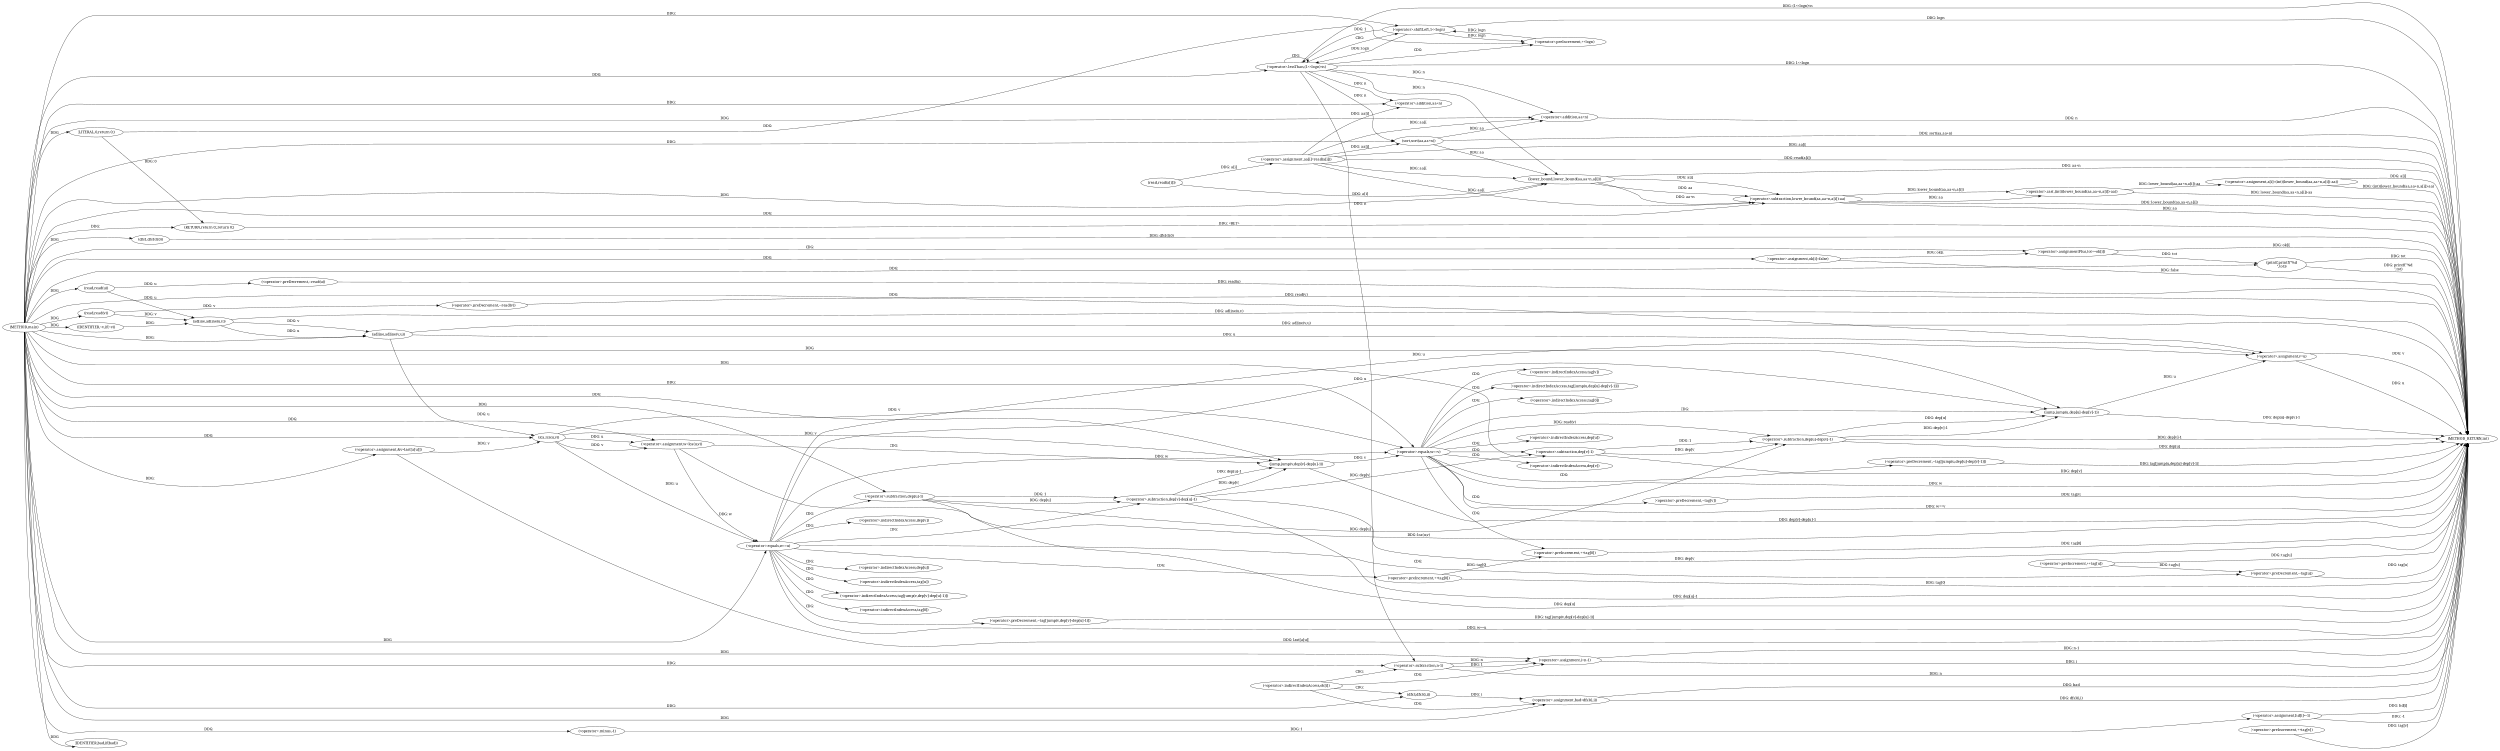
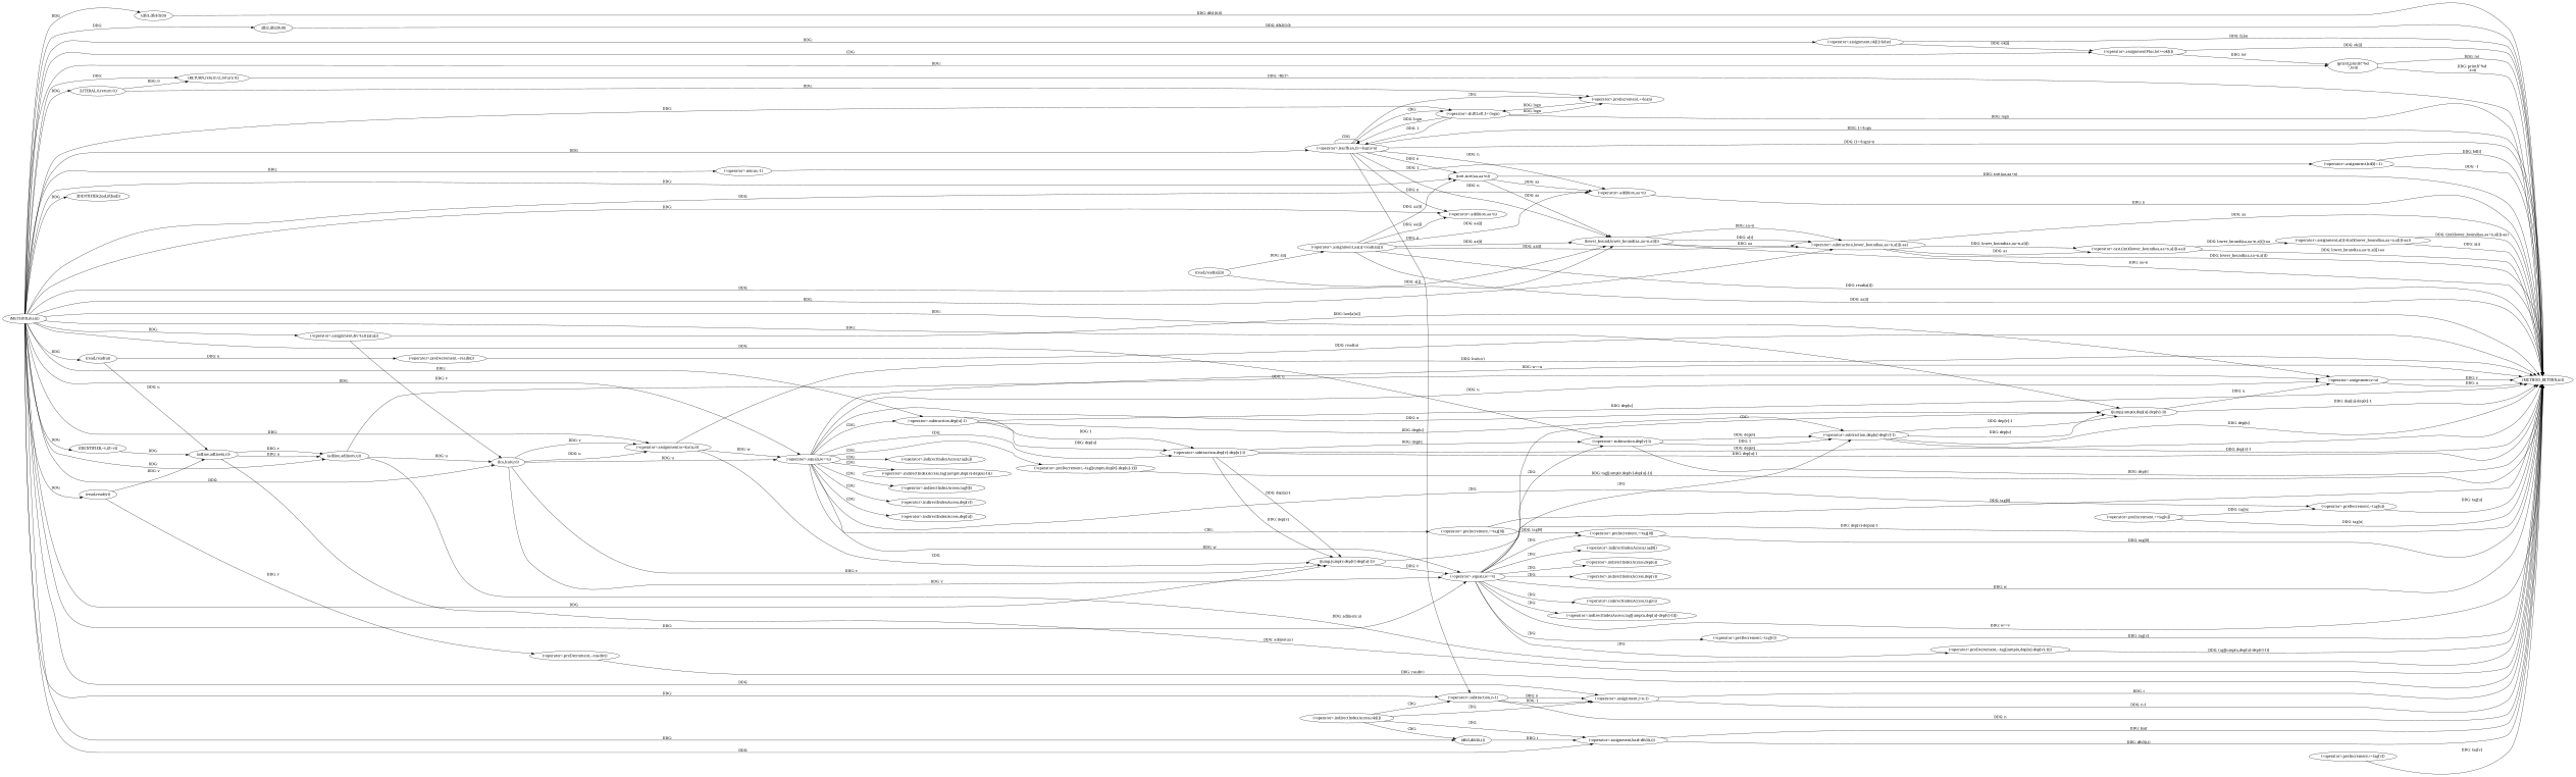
  digraph {
    fontname="Noto Serif"
    rankdir=LR
    node [fontname="Noto Serif"]
    edge [fontname="Noto Serif"]
    n1 [label="(METHOD,main)"]
    n2 [label="(sort,sort(aa,aa+n))"]
    n3 [label="(dfs1,dfs1(0,0))"]
+   n4 [label="(dfs2,dfs2(0,0))"]
    n5 [label="(<operator>.assignment,ok[i]=false)"]
    n6 [label="(<operator>.assignmentPlus,tot+=ok[i])"]
    n7 [label="(printf,printf(\"%d\n\",tot))"]
    n8 [label="(RETURN,return 0;,return 0;)"]
    n9 [label="(<operator>.lessThan,(1<<logn)<n)"]
    n10 [label="(adline,adline(v,u))"]
    n11 [label="(<operator>.assignment,&v=last[a[u]])"]
    n12 [label="(<operator>.assignment,v=u)"]
    n13 [label="(IDENTIFIER,bad,if(bad))"]
    n14 [label="(LITERAL,0,return 0;)"]
    n15 [label="(<operator>.addition,aa+n)"]
    n16 [label="(IDENTIFIER,~v,if(~v))"]
    n17 [label="(<operator>.assignment,bad=dfs3(i,i))"]
    n18 [label="(<operator>.assignment,i=n-1)"]
    n19 [label="(<operator>.shiftLeft,1<<logn)"]
    n20 [label="(<operator>.subtraction,lower_bound(aa,aa+n,a[i])-aa)"]
    n21 [label="(<operator>.minus,-1)"]
    n22 [label="(<operator>.assignment,w=lca(u,v))"]
    n23 [label="(lower_bound,lower_bound(aa,aa+n,a[i]))"]
    n24 [label="(read,read(u))"]
    n25 [label="(read,read(v))"]
    n26 [label="(<operator>.equals,w==u)"]
    n27 [label="(<operator>.equals,w==v)"]
    n28 [label="(dfs3,dfs3(i,i))"]
    n29 [label="(<operator>.subtraction,n-1)"]
    n30 [label="(<operator>.addition,aa+n)"]
    n31 [label="(lca,lca(u,v))"]
    n32 [label="(jump,jump(v,dep[v]-dep[u]-1))"]
    n33 [label="(jump,jump(u,dep[u]-dep[v]-1))"]
    n34 [label="(<operator>.subtraction,dep[u]-1)"]
    n35 [label="(<operator>.subtraction,dep[v]-1)"]
    n36 [label="(METHOD_RETURN,int)"]
    n37 [label="(<operator>.preIncrement,++logn)"]
    n38 [label="(adline,adline(u,v))"]
    n39 [label="(<operator>.cast,(int)(lower_bound(aa,aa+n,a[i])-aa))"]
    n40 [label="(<operator>.assignment,hd[i]=-1)"]
    n41 [label="(<operator>.preDecrement,--read(u))"]
    n42 [label="(<operator>.preDecrement,--read(v))"]
    n43 [label="(<operator>.preDecrement,--tag[u])"]
    n44 [label="(<operator>.preDecrement,--tag[jump(v,dep[v]-dep[u]-1)])"]
    n45 [label="(<operator>.preIncrement,++tag[0])"]
    n46 [label="(<operator>.subtraction,dep[v]-dep[u]-1)"]
    n47 [label="(<operator>.indirectIndexAccess,tag[u])"]
    n48 [label="(<operator>.indirectIndexAccess,tag[jump(v,dep[v]-dep[u]-1)])"]
    n49 [label="(<operator>.indirectIndexAccess,tag[0])"]
    n50 [label="(<operator>.indirectIndexAccess,dep[v])"]
    n51 [label="(<operator>.indirectIndexAccess,dep[u])"]
    n52 [label="(<operator>.preDecrement,--tag[v])"]
    n53 [label="(<operator>.preDecrement,--tag[jump(u,dep[u]-dep[v]-1)])"]
    n54 [label="(<operator>.preIncrement,++tag[0])"]
    n55 [label="(<operator>.subtraction,dep[u]-dep[v]-1)"]
    n56 [label="(<operator>.indirectIndexAccess,tag[v])"]
    n57 [label="(<operator>.indirectIndexAccess,tag[jump(u,dep[u]-dep[v]-1)])"]
    n58 [label="(<operator>.indirectIndexAccess,tag[0])"]
    n59 [label="(<operator>.indirectIndexAccess,dep[u])"]
    n60 [label="(<operator>.indirectIndexAccess,dep[v])"]
    n61 [label="(<operator>.assignment,aa[i]=read(a[i]))"]
    n62 [label="(<operator>.assignment,a[i]=(int)(lower_bound(aa,aa+n,a[i])-aa))"]
    n63 [label="(read,read(a[i]))"]
    n64 [label="(<operator>.preIncrement,++tag[u])"]
    n65 [label="(<operator>.preIncrement,++tag[v])"]
    n66 [label="(<operator>.indirectIndexAccess,ok[i])"]
    n1 -> n2 [label="DDG: "]
    n1 -> n3 [label="DDG: "]
+   n1 -> n4 [label="DDG: "]
    n1 -> n5 [label="DDG: "]
    n1 -> n6 [label="CDG: "]
    n1 -> n7 [label="DDG: "]
    n1 -> n8 [label="DDG: "]
    n1 -> n9 [label="DDG: "]
    n1 -> n10 [label="DDG: "]
    n1 -> n11 [label="DDG: "]
    n1 -> n12 [label="DDG: "]
    n1 -> n13 [label="DDG: "]
    n1 -> n14 [label="DDG: "]
    n1 -> n15 [label="DDG: "]
    n1 -> n16 [label="DDG: "]
    n1 -> n17 [label="DDG: "]
    n1 -> n18 [label="DDG: "]
    n1 -> n19 [label="DDG: "]
    n1 -> n20 [label="DDG: "]
    n1 -> n21 [label="DDG: "]
    n1 -> n22 [label="DDG: "]
    n1 -> n23 [label="DDG: "]
    n1 -> n24 [label="DDG: "]
    n1 -> n25 [label="DDG: "]
    n1 -> n26 [label="DDG: "]
    n1 -> n27 [label="DDG: "]
    n1 -> n28 [label="DDG: "]
    n1 -> n29 [label="DDG: "]
    n1 -> n30 [label="DDG: "]
    n1 -> n31 [label="DDG: "]
    n1 -> n32 [label="DDG: "]
    n1 -> n33 [label="DDG: "]
    n1 -> n34 [label="DDG: "]
    n1 -> n35 [label="DDG: "]
    n2 -> n23 [label="DDG: aa"]
    n2 -> n30 [label="DDG: aa"]
    n2 -> n36 [label="DDG: sort(aa,aa+n)"]
    n3 -> n36 [label="DDG: dfs1(0,0)"]
+   n4 -> n36 [label="DDG: dfs2(0,0)"]
    n5 -> n6 [label="DDG: ok[i]"]
    n5 -> n36 [label="DDG: false"]
    n6 -> n7 [label="DDG: tot"]
    n6 -> n36 [label="DDG: ok[i]"]
    n7 -> n36 [label="DDG: tot"]
    n7 -> n36 [label="DDG: printf(\"%d\n\",tot)"]
    n8 -> n36 [label="DDG: <RET>"]
    n9 -> n2 [label="DDG: n"]
    n9 -> n9 [label="CDG: "]
    n9 -> n15 [label="DDG: n"]
    n9 -> n19 [label="CDG: "]
    n9 -> n23 [label="DDG: n"]
    n9 -> n29 [label="DDG: n"]
    n9 -> n30 [label="DDG: n"]
    n9 -> n36 [label="DDG: 1<<logn"]
    n9 -> n36 [label="DDG: (1<<logn)<n"]
    n9 -> n37 [label="CDG: "]
    n10 -> n12 [label="DDG: u"]
    n10 -> n31 [label="DDG: u"]
    n10 -> n36 [label="DDG: adline(v,u)"]
    n11 -> n31 [label="DDG: v"]
    n11 -> n36 [label="DDG: last[a[u]]"]
    n12 -> n36 [label="DDG: v"]
    n12 -> n36 [label="DDG: u"]
    n14 -> n8 [label="DDG: 0"]
    n14 -> n37 [label="DDG: "]
    n16 -> n38 [label="DDG: "]
    n17 -> n36 [label="DDG: dfs3(i,i)"]
    n17 -> n36 [label="DDG: bad"]
    n18 -> n36 [label="DDG: i"]
    n18 -> n36 [label="DDG: n-1"]
    n19 -> n9 [label="DDG: logn"]
    n19 -> n9 [label="DDG: 1"]
    n19 -> n36 [label="DDG: logn"]
    n19 -> n37 [label="DDG: logn"]
    n20 -> n36 [label="DDG: lower_bound(aa,aa+n,a[i])"]
    n20 -> n36 [label="DDG: aa"]
    n20 -> n39 [label="DDG: lower_bound(aa,aa+n,a[i])"]
    n20 -> n39 [label="DDG: aa"]
    n21 -> n40 [label="DDG: 1"]
    n22 -> n26 [label="DDG: w"]
    n22 -> n32 [label="CDG: "]
    n22 -> n36 [label="DDG: lca(u,v)"]
    n23 -> n20 [label="DDG: aa+n"]
    n23 -> n20 [label="DDG: a[i]"]
    n23 -> n20 [label="DDG: aa"]
    n23 -> n36 [label="DDG: aa+n"]
    n24 -> n38 [label="DDG: u"]
    n24 -> n41 [label="DDG: u"]
    n25 -> n38 [label="DDG: v"]
    n25 -> n42 [label="DDG: v"]
    n26 -> n12 [label="DDG: u"]
    n26 -> n27 [label="DDG: w"]
    n26 -> n33 [label="DDG: u"]
    n26 -> n34 [label="CDG: "]
    n26 -> n36 [label="DDG: w==u"]
    n26 -> n43 [label="CDG: "]
    n26 -> n44 [label="CDG: "]
    n26 -> n45 [label="CDG: "]
    n26 -> n46 [label="CDG: "]
    n26 -> n47 [label="CDG: "]
    n26 -> n48 [label="CDG: "]
    n26 -> n49 [label="CDG: "]
    n26 -> n50 [label="CDG: "]
    n26 -> n51 [label="CDG: "]
    n27 -> n33 [label="CDG: "]
    n27 -> n35 [label="CDG: "]
    n27 -> n36 [label="DDG: w"]
    n27 -> n36 [label="DDG: w==v"]
    n27 -> n52 [label="CDG: "]
    n27 -> n53 [label="CDG: "]
    n27 -> n54 [label="CDG: "]
-   n27 -> n55 [label="DDG: read(v)"]
+   n27 -> n55 [label="CDG: "]
    n27 -> n56 [label="CDG: "]
    n27 -> n57 [label="CDG: "]
    n27 -> n58 [label="CDG: "]
    n27 -> n59 [label="CDG: "]
    n27 -> n60 [label="CDG: "]
    n28 -> n17 [label="DDG: i"]
    n29 -> n18 [label="DDG: 1"]
    n29 -> n18 [label="DDG: n"]
    n29 -> n36 [label="DDG: n"]
    n30 -> n36 [label="DDG: n"]
    n31 -> n22 [label="DDG: v"]
    n31 -> n22 [label="DDG: u"]
    n31 -> n26 [label="DDG: u"]
    n31 -> n27 [label="DDG: v"]
    n31 -> n32 [label="DDG: v"]
    n32 -> n27 [label="DDG: v"]
    n32 -> n36 [label="DDG: dep[v]-dep[u]-1"]
    n33 -> n12 [label="DDG: u"]
    n33 -> n36 [label="DDG: dep[u]-dep[v]-1"]
    n34 -> n36 [label="DDG: dep[u]"]
    n34 -> n46 [label="DDG: 1"]
    n34 -> n46 [label="DDG: dep[u]"]
    n34 -> n55 [label="DDG: dep[u]"]
    n35 -> n36 [label="DDG: dep[v]"]
    n35 -> n55 [label="DDG: 1"]
    n35 -> n55 [label="DDG: dep[v]"]
    n37 -> n19 [label="DDG: logn"]
    n38 -> n10 [label="DDG: v"]
    n38 -> n10 [label="DDG: u"]
    n38 -> n36 [label="DDG: adline(u,v)"]
    n39 -> n36 [label="DDG: lower_bound(aa,aa+n,a[i])-aa"]
    n39 -> n62 [label="DDG: lower_bound(aa,aa+n,a[i])-aa"]
    n40 -> n36 [label="DDG: hd[i]"]
    n40 -> n36 [label="DDG: -1"]
    n41 -> n36 [label="DDG: read(u)"]
    n42 -> n36 [label="DDG: read(v)"]
    n43 -> n36 [label="DDG: tag[u]"]
    n44 -> n36 [label="DDG: tag[jump(v,dep[v]-dep[u]-1)]"]
    n45 -> n36 [label="DDG: tag[0]"]
    n45 -> n54 [label="DDG: tag[0]"]
    n46 -> n32 [label="DDG: dep[u]-1"]
    n46 -> n32 [label="DDG: dep[v]"]
    n46 -> n35 [label="DDG: dep[v]"]
    n46 -> n36 [label="DDG: dep[v]"]
    n46 -> n36 [label="DDG: dep[u]-1"]
    n52 -> n36 [label="DDG: tag[v]"]
    n53 -> n36 [label="DDG: tag[jump(u,dep[u]-dep[v]-1)]"]
    n54 -> n36 [label="DDG: tag[0]"]
    n55 -> n33 [label="DDG: dep[v]-1"]
    n55 -> n33 [label="DDG: dep[u]"]
    n55 -> n36 [label="DDG: dep[u]"]
    n55 -> n36 [label="DDG: dep[v]-1"]
    n61 -> n2 [label="DDG: aa[i]"]
    n61 -> n15 [label="DDG: aa[i]"]
    n61 -> n20 [label="DDG: aa[i]"]
    n61 -> n23 [label="DDG: aa[i]"]
    n61 -> n30 [label="DDG: aa[i]"]
    n61 -> n36 [label="DDG: aa[i]"]
    n61 -> n36 [label="DDG: read(a[i])"]
    n62 -> n36 [label="DDG: a[i]"]
    n62 -> n36 [label="DDG: (int)(lower_bound(aa,aa+n,a[i])-aa)"]
    n63 -> n23 [label="DDG: a[i]"]
    n63 -> n61 [label="DDG: a[i]"]
    n64 -> n36 [label="DDG: tag[u]"]
    n64 -> n43 [label="DDG: tag[u]"]
    n65 -> n36 [label="DDG: tag[v]"]
    n66 -> n17 [label="CDG: "]
    n66 -> n18 [label="CDG: "]
    n66 -> n28 [label="CDG: "]
    n66 -> n29 [label="CDG: "]
  }
